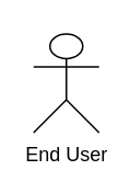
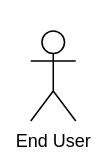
  <mxCell id="0" />
  <mxCell id="1" parent="0" />
- <mxCell id="2" value="End User" style="shape=umlActor;html=1;verticalLabelPosition=bottom;verticalAlign=top;align=center;" vertex="1" parent="1"><mxGeometry x="20" y="20" width="40" height="60" as="geometry" /></mxCell>
+ <mxCell id="2" value="End User" style="shape=umlActor;html=1;verticalLabelPosition=bottom;verticalAlign=top;align=center;" vertex="1" parent="1"><mxGeometry x="20" y="20" width="30" height="60" as="geometry" /></mxCell>
